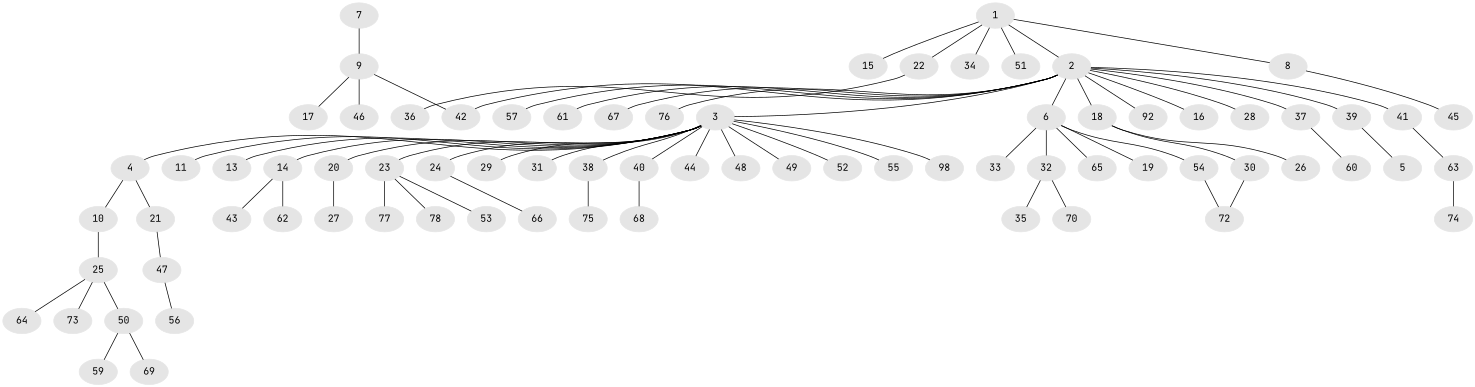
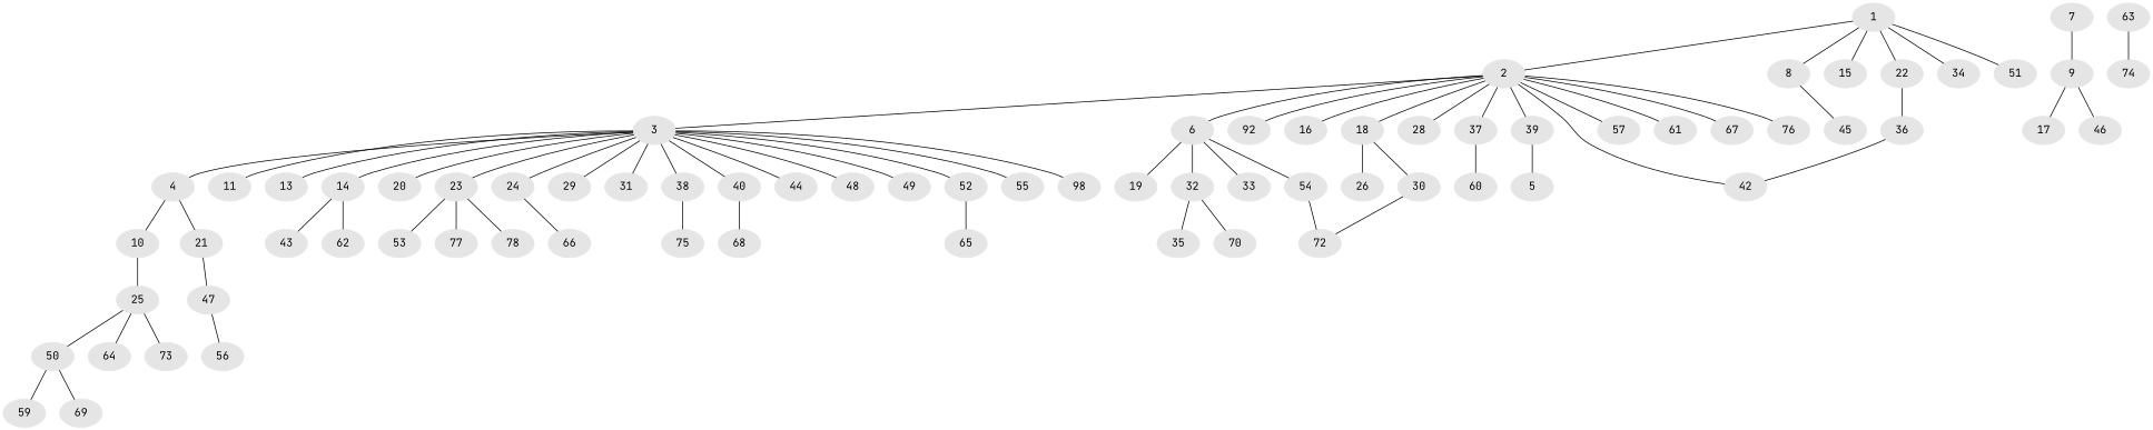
  graph {
    fontname="JetBrains Mono"
    node [color=gray90 fontname="JetBrains Mono" style=filled]
    edge [fontname="JetBrains Mono"]
    1
    2
    8
    15
    22
    34
    51
    3
    6
    n10 [label=92]
    16
    18
    28
    37
    39
-   41
    42
    57
    61
    67
    76
    45
    36
    4
    11
    13
    14
    20
    23
    24
    29
    31
    38
    40
    44
    48
    49
    52
    55
    n40 [label=98]
    19
    32
    33
    54
    7
    9
    26
    30
    60
    5
    63
    10
    21
    43
    62
-   27
    53
    77
    78
    66
    75
    68
    65
    25
    47
    35
    70
    72
    17
    46
    50
    64
    73
    56
    59
    69
    74
    1 -- 2
    1 -- 8
    1 -- 15
    1 -- 22
    1 -- 34
    1 -- 51
    2 -- 3
    2 -- 6
    2 -- n10
    2 -- 16
    2 -- 18
    2 -- 28
    2 -- 37
    2 -- 39
-   2 -- 41
    2 -- 42
    2 -- 57
    2 -- 61
    2 -- 67
    2 -- 76
    8 -- 45
    22 -- 36
    3 -- 4
    3 -- 11
    3 -- 13
    3 -- 14
    3 -- 20
    3 -- 23
    3 -- 24
    3 -- 29
    3 -- 31
    3 -- 38
    3 -- 40
    3 -- 44
    3 -- 48
    3 -- 49
    3 -- 52
    3 -- 55
    3 -- n40
    6 -- 19
    6 -- 32
    6 -- 33
    6 -- 54
    18 -- 26
    18 -- 30
    37 -- 60
    39 -- 5
-   41 -- 63
    4 -- 10
    4 -- 21
    14 -- 43
    14 -- 62
-   20 -- 27
    23 -- 53
    23 -- 77
    23 -- 78
    24 -- 66
    38 -- 75
    40 -- 68
-   6 -- 65
+   52 -- 65
    32 -- 35
    32 -- 70
    54 -- 72
    7 -- 9
-   9 -- 42
+   36 -- 42
    9 -- 17
    9 -- 46
    30 -- 72
    63 -- 74
    10 -- 25
    21 -- 47
    25 -- 50
    25 -- 64
    25 -- 73
    47 -- 56
    50 -- 59
    50 -- 69
  }
